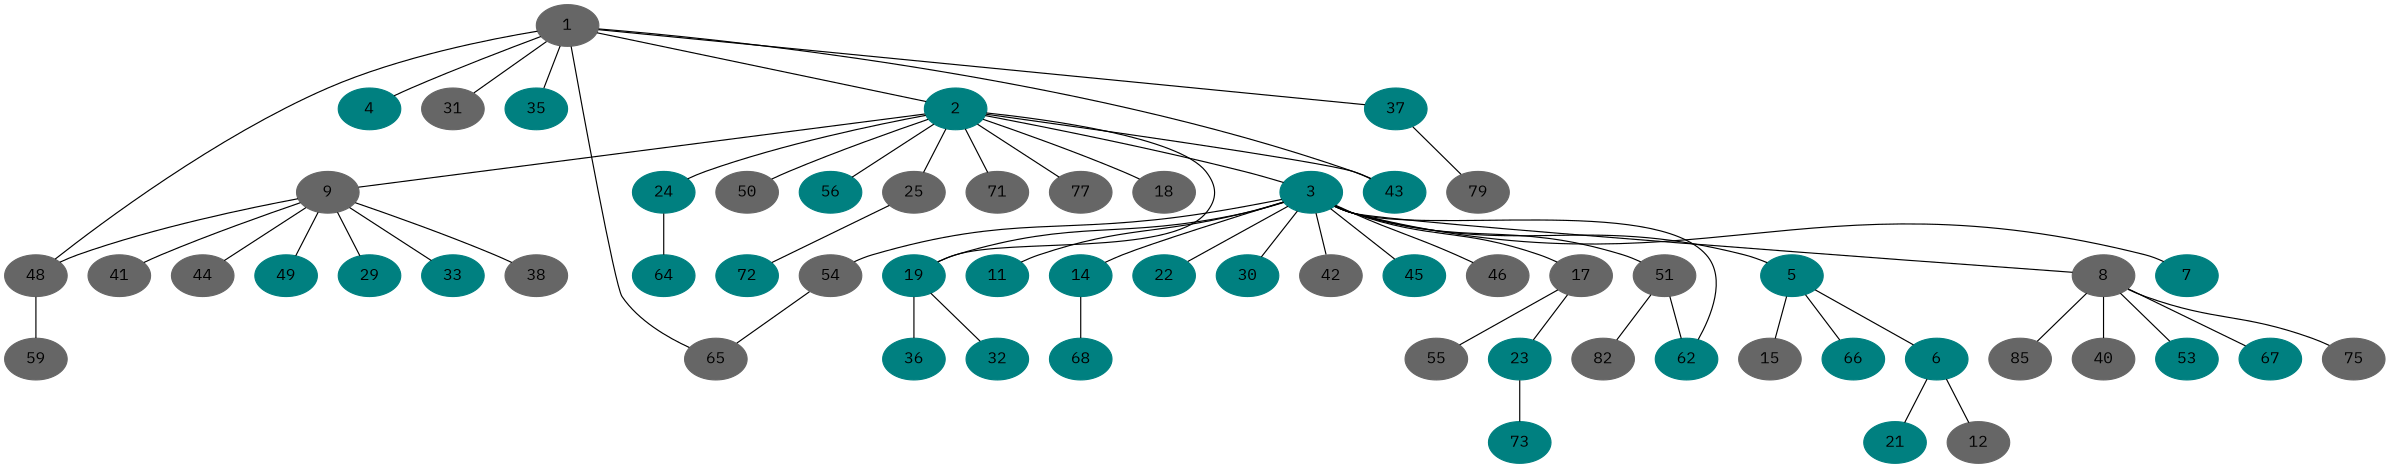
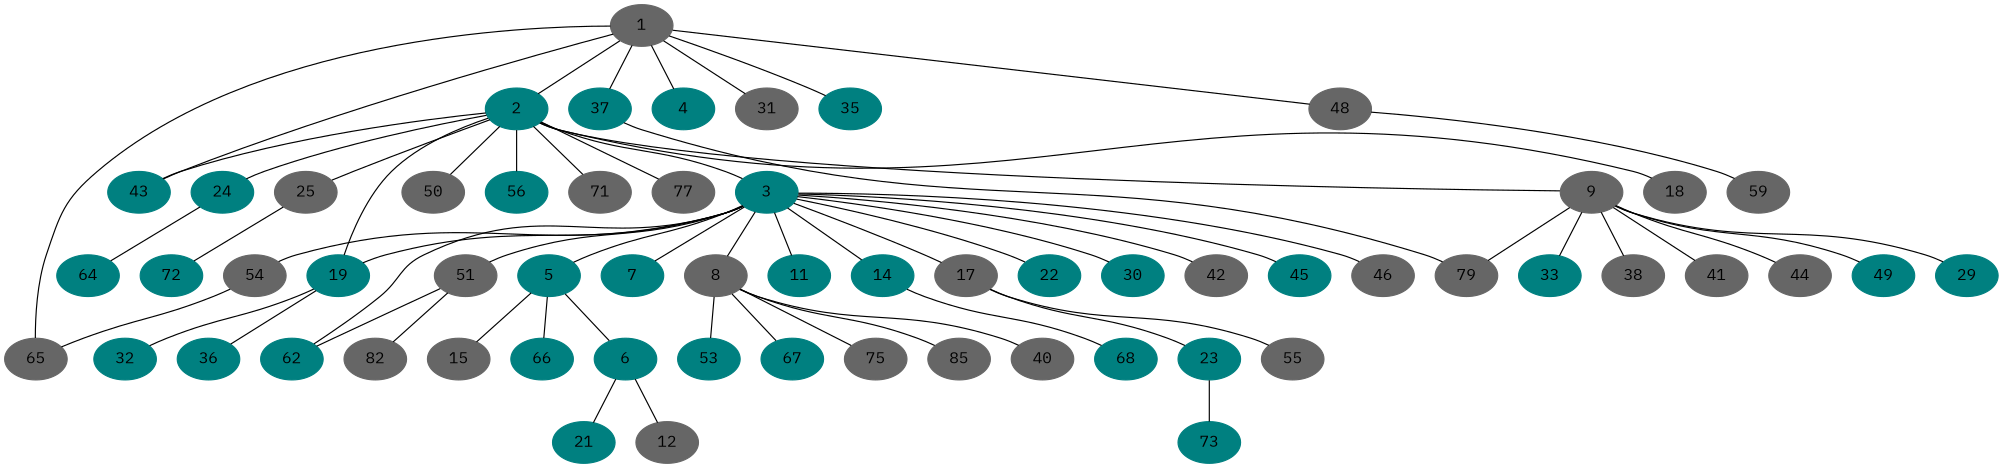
  graph {
    fontname="IBM Plex Mono"
    node [color=teal fontname="IBM Plex Mono" style=filled]
    edge [fontname="IBM Plex Mono"]
    1 [color=gray40 super="+61"]
    2 [super="+13"]
    4 [super="+80"]
    31 [color=gray40]
    35 [super="+70"]
    37 [super="+47"]
    43 [super="+58"]
    48 [color=gray40]
    65 [color=gray40]
    3 [super="+28"]
    9 [color=gray40 super="+10"]
    18 [color=gray40]
    19 [super="+20"]
    24 [super="+26"]
    25 [color=gray40]
    50 [color=gray40]
    56
    71 [color=gray40]
    77 [color=gray40]
    79 [color=gray40]
    59 [color=gray40]
    5 [super="+34"]
    7
    8 [color=gray40 super="+27"]
    11
    14 [super="+57"]
    17 [color=gray40]
    22
    30
    42 [color=gray40]
    45 [super="+63"]
    46 [color=gray40]
    51 [color=gray40 super="+76"]
    54 [color=gray40 super="+60"]
    62
    29
    33
    38 [color=gray40]
    41 [color=gray40]
    44 [color=gray40]
    49 [super="+78"]
    32
    36
    64
    72
    6 [super="+52"]
    15 [color=gray40]
    66
    40 [color=gray40]
    53
    67
    75 [color=gray40]
    n53 [color=gray40 label=85]
    68
    23 [super="+69"]
    55 [color=gray40]
    82 [color=gray40]
    12 [color=gray40 super="+74"]
    21 [super="+39"]
    73
    1 -- 2
    1 -- 4
    1 -- 31
    1 -- 35
    1 -- 37
    1 -- 43
    1 -- 48
    1 -- 65
    2 -- 43
    2 -- 3
    2 -- 9
    2 -- 18
    2 -- 19
    2 -- 24
    2 -- 25
    2 -- 50
    2 -- 56
    2 -- 71
    2 -- 77
    37 -- 79
    48 -- 59
    3 -- 19
    3 -- 5 [weight=2]
    3 -- 7
    3 -- 8
    3 -- 11
    3 -- 14
    3 -- 17
    3 -- 22
    3 -- 30
    3 -- 42
    3 -- 45
    3 -- 46
    3 -- 51
    3 -- 54
    3 -- 62
-   9 -- 48
+   9 -- 79
    9 -- 29
    9 -- 33
    9 -- 38
    9 -- 41
    9 -- 44
    9 -- 49
    19 -- 32
    19 -- 36
    24 -- 64
    25 -- 72
    5 -- 6
    5 -- 15
    5 -- 66
    8 -- 40
    8 -- 53
    8 -- 67
    8 -- 75
    8 -- n53
    14 -- 68
    17 -- 23
    17 -- 55
    51 -- 62
    51 -- 82
    54 -- 65
    6 -- 12
    6 -- 21
    23 -- 73
  }
